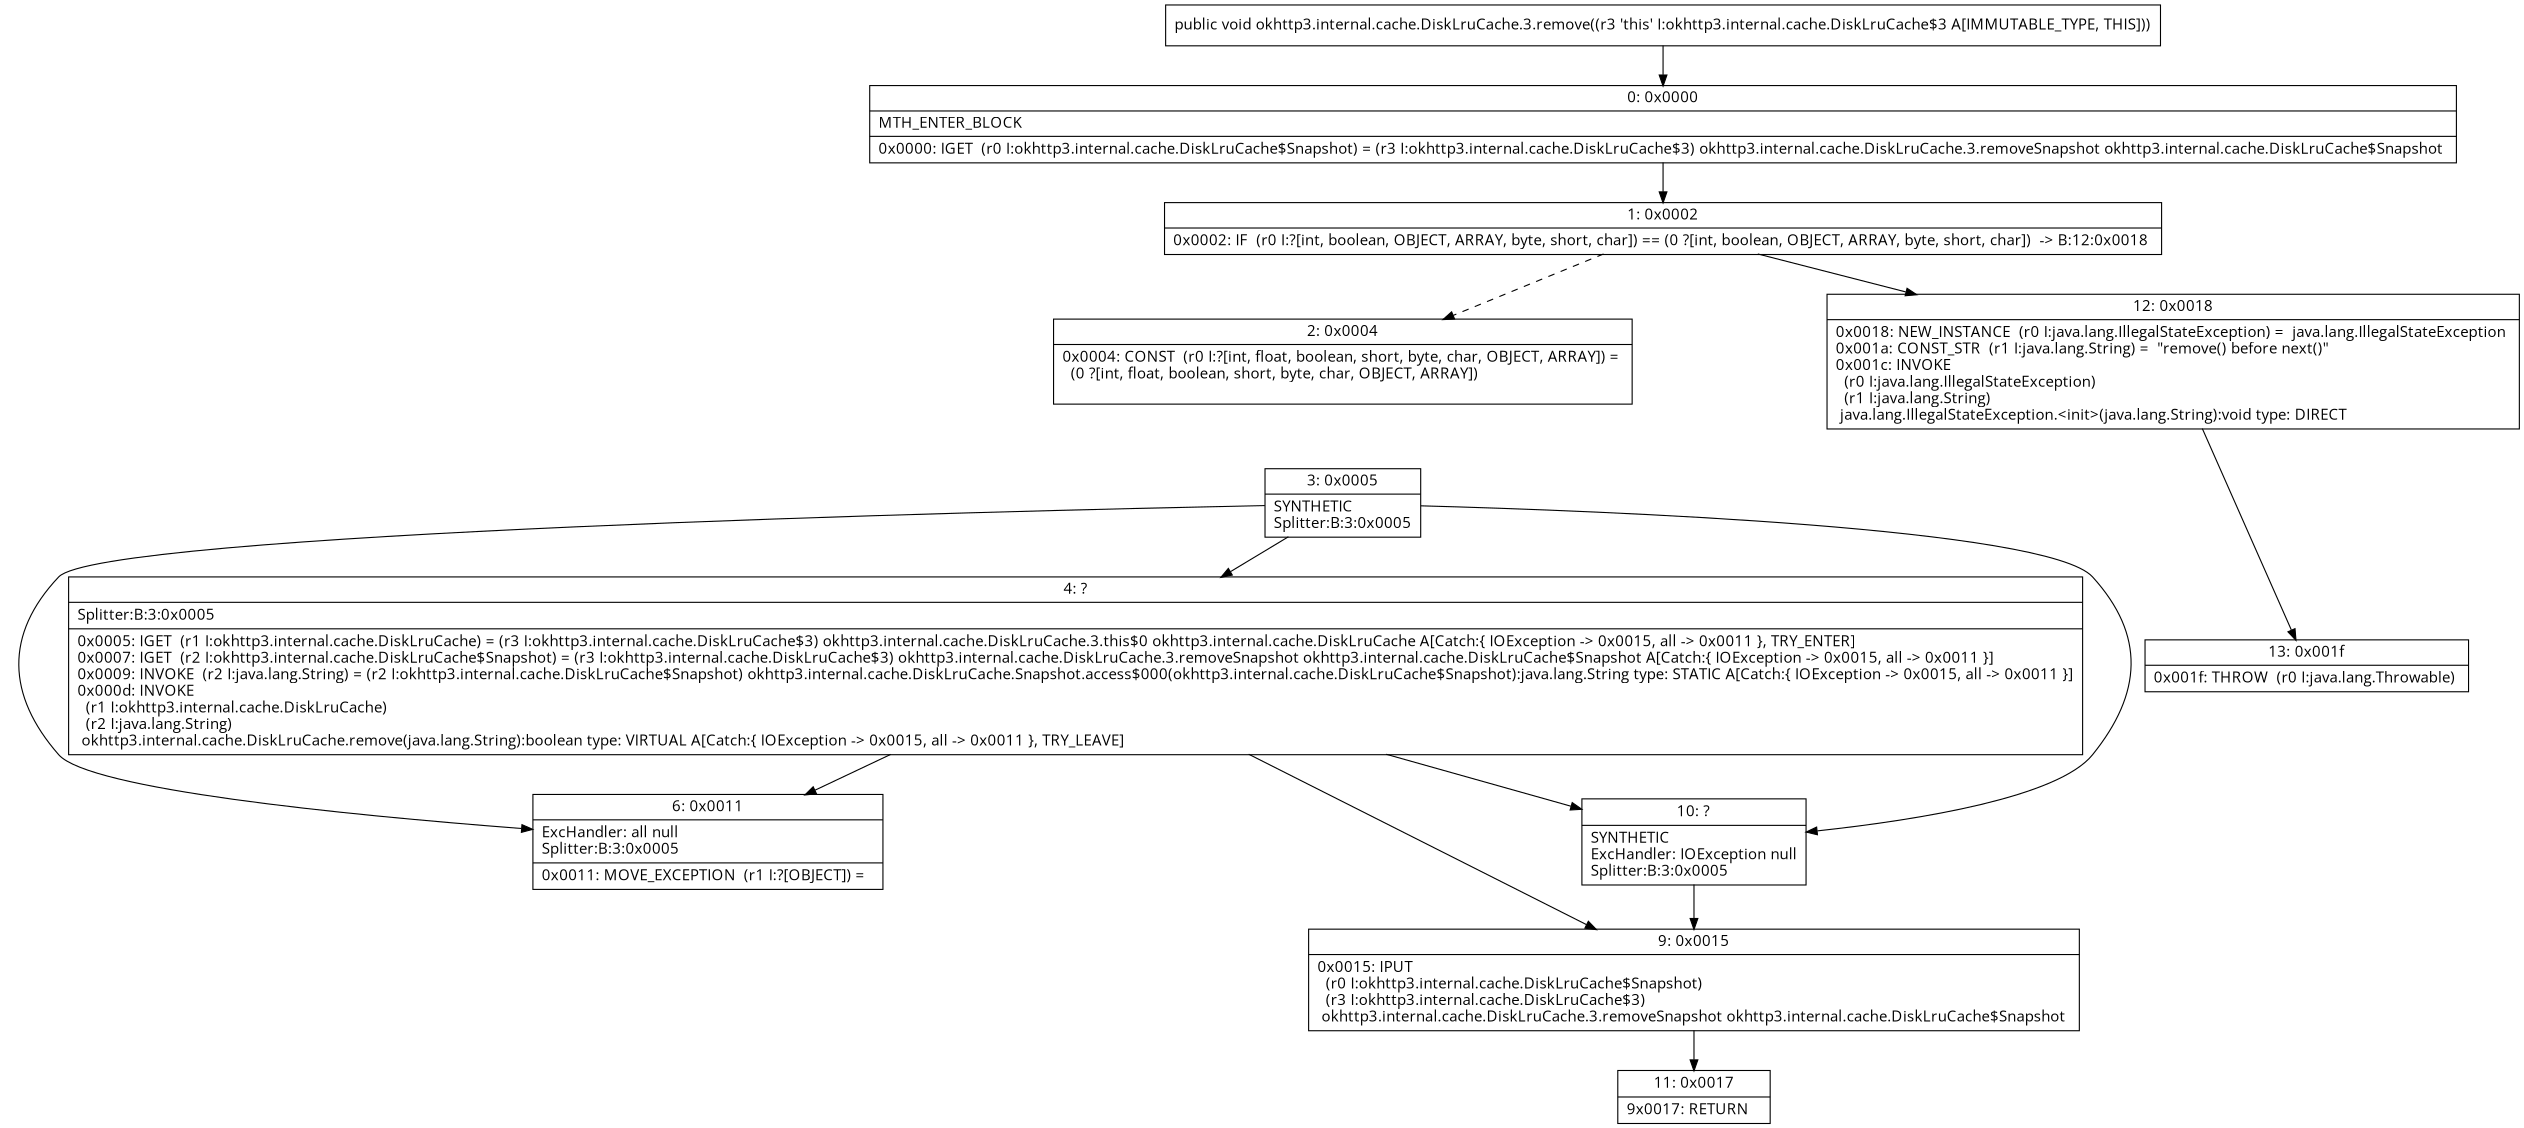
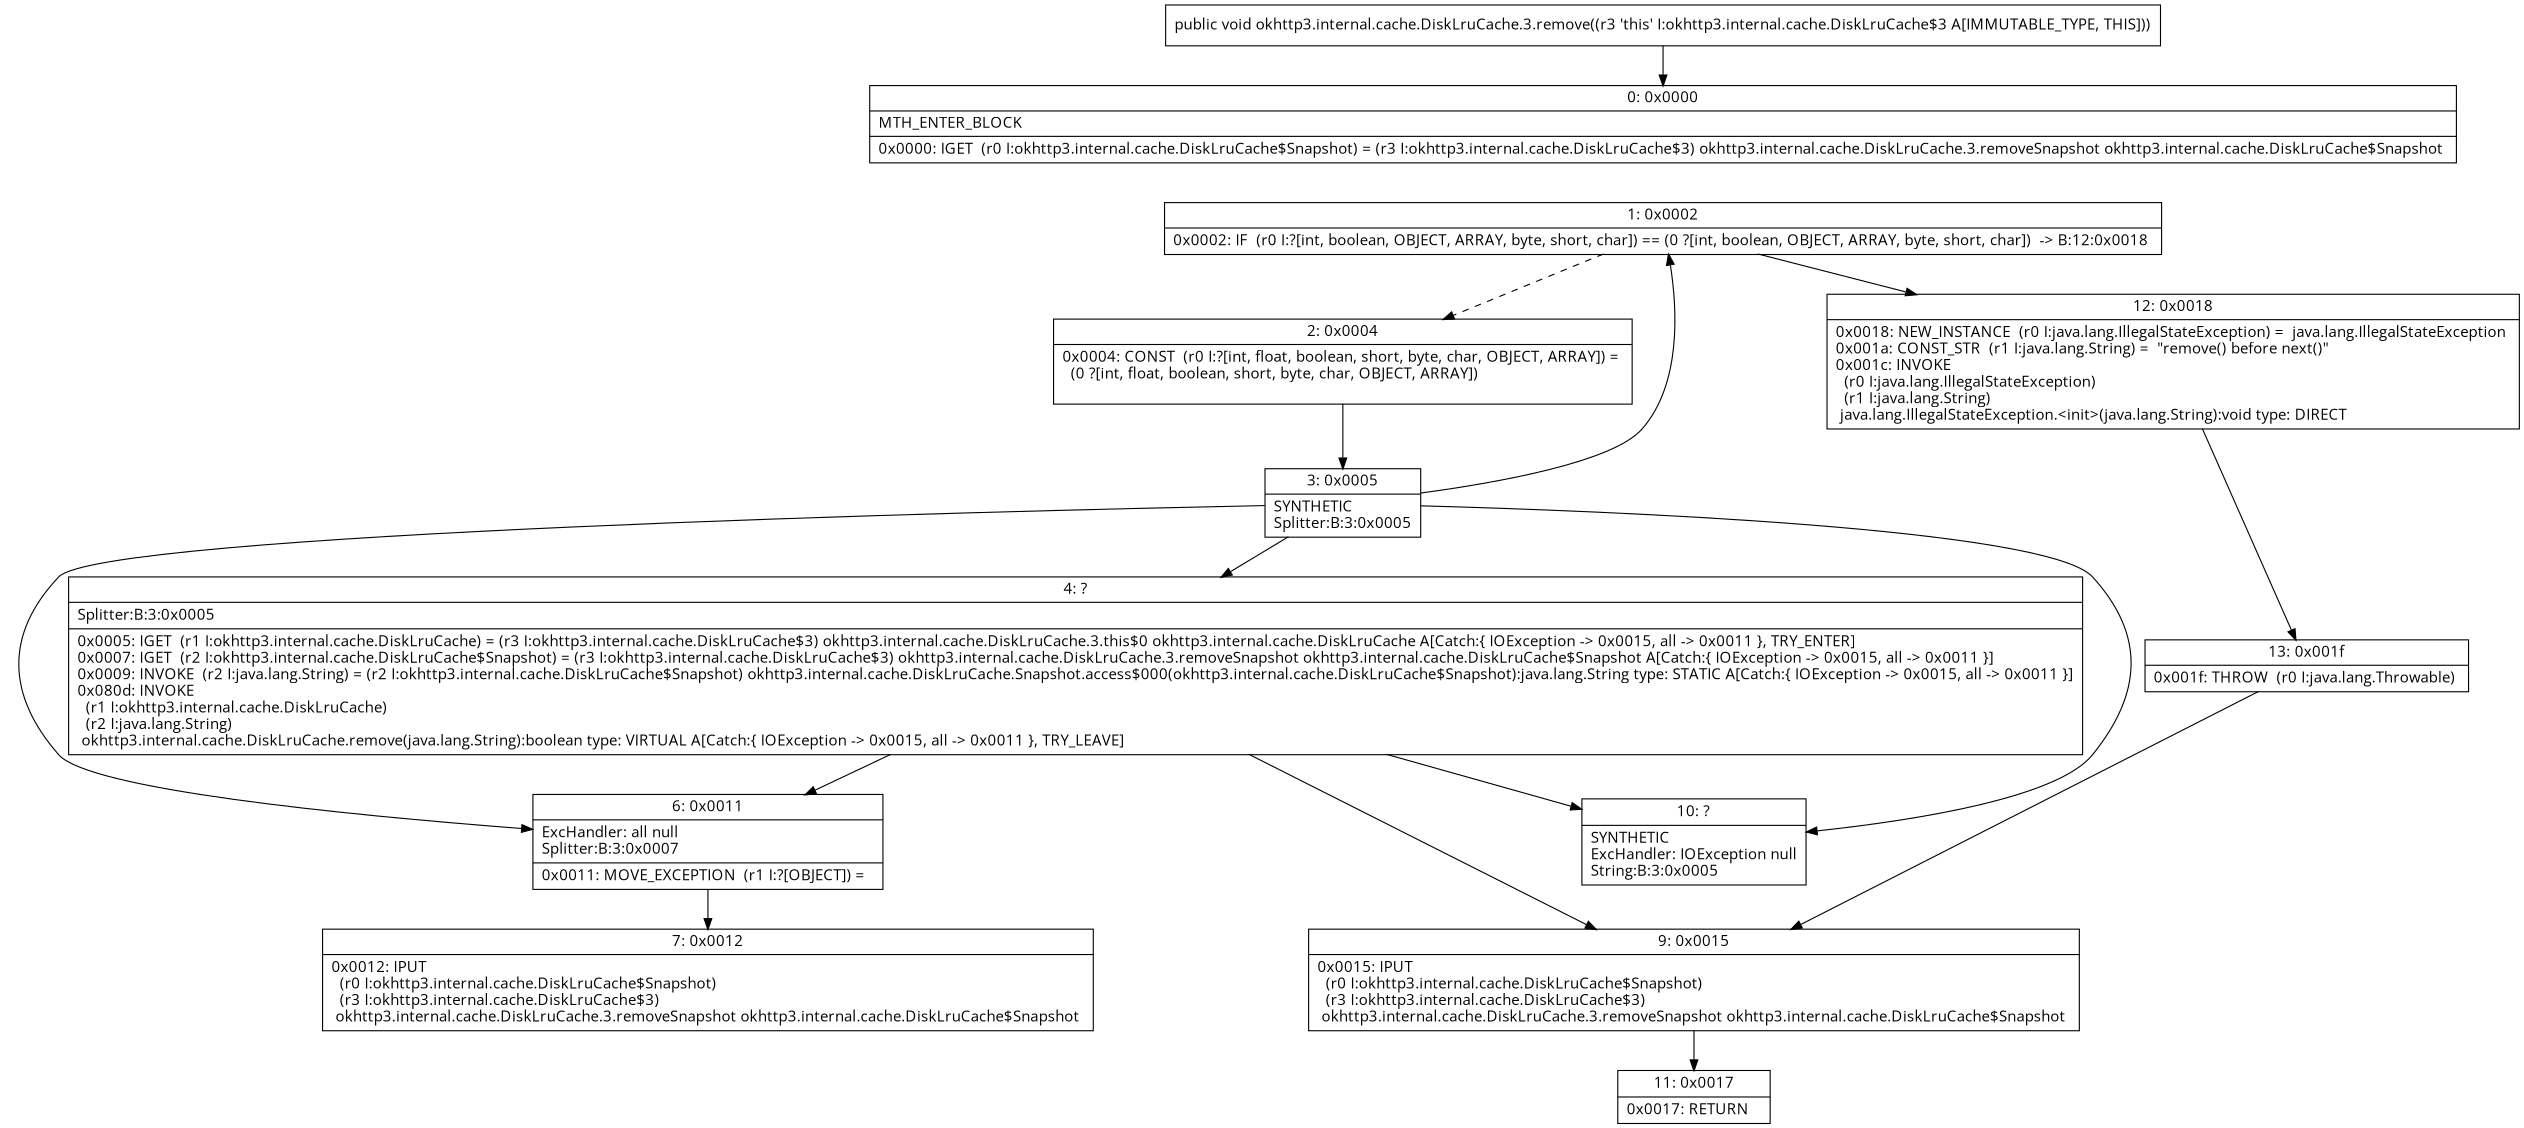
  digraph {
    fontname="Open Sans"
    node [fontname="Open Sans" shape=record]
    edge [fontname="Open Sans"]
    n1 [label="{0\:\ 0x0000|MTH_ENTER_BLOCK\l|0x0000: IGET  (r0 I:okhttp3.internal.cache.DiskLruCache$Snapshot) = (r3 I:okhttp3.internal.cache.DiskLruCache$3) okhttp3.internal.cache.DiskLruCache.3.removeSnapshot okhttp3.internal.cache.DiskLruCache$Snapshot \l}"]
    n2 [label="{1\:\ 0x0002|0x0002: IF  (r0 I:?[int, boolean, OBJECT, ARRAY, byte, short, char]) == (0 ?[int, boolean, OBJECT, ARRAY, byte, short, char])  \-\> B:12:0x0018 \l}"]
    n3 [label="{2\:\ 0x0004|0x0004: CONST  (r0 I:?[int, float, boolean, short, byte, char, OBJECT, ARRAY]) = \l  (0 ?[int, float, boolean, short, byte, char, OBJECT, ARRAY])\l \l}"]
    n4 [label="{12\:\ 0x0018|0x0018: NEW_INSTANCE  (r0 I:java.lang.IllegalStateException) =  java.lang.IllegalStateException \l0x001a: CONST_STR  (r1 I:java.lang.String) =  \"remove() before next()\" \l0x001c: INVOKE  \l  (r0 I:java.lang.IllegalStateException)\l  (r1 I:java.lang.String)\l java.lang.IllegalStateException.\<init\>(java.lang.String):void type: DIRECT \l}"]
    n5 [label="{3\:\ 0x0005|SYNTHETIC\lSplitter:B:3:0x0005\l}"]
    n6 [label="{13\:\ 0x001f|0x001f: THROW  (r0 I:java.lang.Throwable) \l}"]
-   n7 [label="{4\:\ ?|Splitter:B:3:0x0005\l|0x0005: IGET  (r1 I:okhttp3.internal.cache.DiskLruCache) = (r3 I:okhttp3.internal.cache.DiskLruCache$3) okhttp3.internal.cache.DiskLruCache.3.this$0 okhttp3.internal.cache.DiskLruCache A[Catch:\{ IOException \-\> 0x0015, all \-\> 0x0011 \}, TRY_ENTER]\l0x0007: IGET  (r2 I:okhttp3.internal.cache.DiskLruCache$Snapshot) = (r3 I:okhttp3.internal.cache.DiskLruCache$3) okhttp3.internal.cache.DiskLruCache.3.removeSnapshot okhttp3.internal.cache.DiskLruCache$Snapshot A[Catch:\{ IOException \-\> 0x0015, all \-\> 0x0011 \}]\l0x0009: INVOKE  (r2 I:java.lang.String) = (r2 I:okhttp3.internal.cache.DiskLruCache$Snapshot) okhttp3.internal.cache.DiskLruCache.Snapshot.access$000(okhttp3.internal.cache.DiskLruCache$Snapshot):java.lang.String type: STATIC A[Catch:\{ IOException \-\> 0x0015, all \-\> 0x0011 \}]\l0x000d: INVOKE  \l  (r1 I:okhttp3.internal.cache.DiskLruCache)\l  (r2 I:java.lang.String)\l okhttp3.internal.cache.DiskLruCache.remove(java.lang.String):boolean type: VIRTUAL A[Catch:\{ IOException \-\> 0x0015, all \-\> 0x0011 \}, TRY_LEAVE]\l}"]
-   n8 [label="{6\:\ 0x0011|ExcHandler: all null\lSplitter:B:3:0x0005\l|0x0011: MOVE_EXCEPTION  (r1 I:?[OBJECT]) =  \l}"]
-   n9 [label="{10\:\ ?|SYNTHETIC\lExcHandler: IOException null\lSplitter:B:3:0x0005\l}"]
+   n7 [label="{4\:\ ?|Splitter:B:3:0x0005\l|0x0005: IGET  (r1 I:okhttp3.internal.cache.DiskLruCache) = (r3 I:okhttp3.internal.cache.DiskLruCache$3) okhttp3.internal.cache.DiskLruCache.3.this$0 okhttp3.internal.cache.DiskLruCache A[Catch:\{ IOException \-\> 0x0015, all \-\> 0x0011 \}, TRY_ENTER]\l0x0007: IGET  (r2 I:okhttp3.internal.cache.DiskLruCache$Snapshot) = (r3 I:okhttp3.internal.cache.DiskLruCache$3) okhttp3.internal.cache.DiskLruCache.3.removeSnapshot okhttp3.internal.cache.DiskLruCache$Snapshot A[Catch:\{ IOException \-\> 0x0015, all \-\> 0x0011 \}]\l0x0009: INVOKE  (r2 I:java.lang.String) = (r2 I:okhttp3.internal.cache.DiskLruCache$Snapshot) okhttp3.internal.cache.DiskLruCache.Snapshot.access$000(okhttp3.internal.cache.DiskLruCache$Snapshot):java.lang.String type: STATIC A[Catch:\{ IOException \-\> 0x0015, all \-\> 0x0011 \}]\l0x080d: INVOKE  \l  (r1 I:okhttp3.internal.cache.DiskLruCache)\l  (r2 I:java.lang.String)\l okhttp3.internal.cache.DiskLruCache.remove(java.lang.String):boolean type: VIRTUAL A[Catch:\{ IOException \-\> 0x0015, all \-\> 0x0011 \}, TRY_LEAVE]\l}"]
+   n8 [label="{6\:\ 0x0011|ExcHandler: all null\lSplitter:B:3:0x0007\l|0x0011: MOVE_EXCEPTION  (r1 I:?[OBJECT]) =  \l}"]
+   n9 [label="{10\:\ ?|SYNTHETIC\lExcHandler: IOException null\lString:B:3:0x0005\l}"]
    n10 [label="{9\:\ 0x0015|0x0015: IPUT  \l  (r0 I:okhttp3.internal.cache.DiskLruCache$Snapshot)\l  (r3 I:okhttp3.internal.cache.DiskLruCache$3)\l okhttp3.internal.cache.DiskLruCache.3.removeSnapshot okhttp3.internal.cache.DiskLruCache$Snapshot \l}"]
-   n12 [label="{11\:\ 0x0017|9x0017: RETURN   \l}"]
+   n11 [label="{7\:\ 0x0012|0x0012: IPUT  \l  (r0 I:okhttp3.internal.cache.DiskLruCache$Snapshot)\l  (r3 I:okhttp3.internal.cache.DiskLruCache$3)\l okhttp3.internal.cache.DiskLruCache.3.removeSnapshot okhttp3.internal.cache.DiskLruCache$Snapshot \l}"]
+   n12 [label="{11\:\ 0x0017|0x0017: RETURN   \l}"]
    n13 [label="{public void okhttp3.internal.cache.DiskLruCache.3.remove((r3 'this' I:okhttp3.internal.cache.DiskLruCache$3 A[IMMUTABLE_TYPE, THIS])) }"]
-   n1 -> n2
+   n5 -> n2
    n2 -> n3 [style=dashed]
    n2 -> n4
+   n3 -> n5
    n4 -> n6
    n5 -> n7
    n5 -> n8
    n5 -> n9
    n7 -> n8
    n7 -> n9
    n7 -> n10
-   n9 -> n10
+   n8 -> n11
+   n6 -> n10
    n10 -> n12
    n13 -> n1
  }
